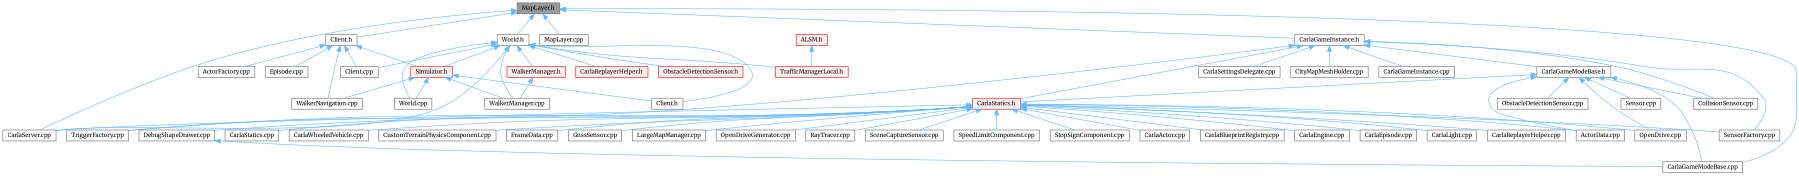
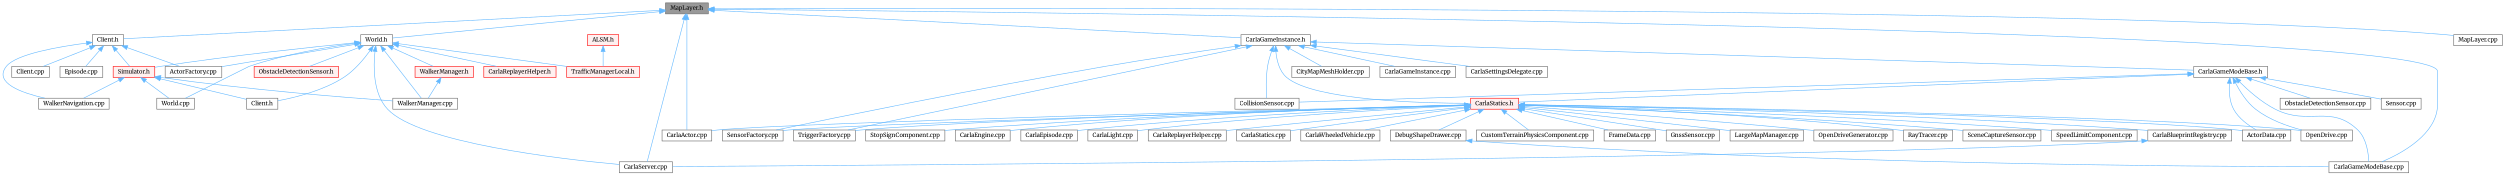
  digraph {
    fontname=Merriweather
    node [color=grey40 fillcolor=white fontname=Merriweather fontsize=10 shape=box style=filled]
    edge [color=steelblue1 dir=back fontname=Merriweather fontsize=10 labelfontname=Helvetica labelfontsize=10 style=solid]
    n1 [color=gray40 fillcolor=grey60 fontcolor=black height=0.2 label="MapLayer.h" width=0.4]
    n2 [height=0.2 label="CarlaActor.cpp" width=0.4]
    n3 [height=0.2 label="CarlaGameInstance.h" width=0.4]
    n4 [height=0.2 label="CarlaGameModeBase.cpp" width=0.4]
    n5 [height=0.2 label="CarlaServer.cpp" width=0.4]
    n6 [height=0.2 label="Client.h" width=0.4]
    n7 [height=0.2 label="MapLayer.cpp" width=0.4]
    n8 [height=0.2 label="World.h" width=0.4]
    n9 [height=0.2 label="CarlaGameInstance.cpp" width=0.4]
    n10 [height=0.2 label="CarlaGameModeBase.h" width=0.4]
    n11 [color=red fillcolor="#FFF0F0" height=0.2 label="CarlaStatics.h" width=0.4]
    n12 [height=0.2 label="SensorFactory.cpp" width=0.4]
    n13 [height=0.2 label="TriggerFactory.cpp" width=0.4]
    n14 [height=0.2 label="CollisionSensor.cpp" width=0.4]
    n15 [height=0.2 label="CarlaSettingsDelegate.cpp" width=0.4]
    n16 [height=0.2 label="CityMapMeshHolder.cpp" width=0.4]
    n17 [height=0.2 label="ActorFactory.cpp" width=0.4]
    n18 [height=0.2 label="Client.cpp" width=0.4]
    n19 [height=0.2 label="Episode.cpp" width=0.4]
    n20 [color=red fillcolor="#FFF0F0" height=0.2 label="Simulator.h" width=0.4]
    n21 [height=0.2 label="WalkerNavigation.cpp" width=0.4]
    n22 [height=0.2 label="Client.h" width=0.4]
    n23 [height=0.2 label="WalkerManager.cpp" width=0.4]
    n24 [height=0.2 label="World.cpp" width=0.4]
    n25 [color=red fillcolor="#FFF0F0" height=0.2 label="TrafficManagerLocal.h" width=0.4]
    n26 [color=red fillcolor="#FFF0F0" height=0.2 label="CarlaReplayerHelper.h" width=0.4]
    n27 [color=red fillcolor="#FFF0F0" height=0.2 label="ObstacleDetectionSensor.h" width=0.4]
    n28 [color=red fillcolor="#FFF0F0" height=0.2 label="WalkerManager.h" width=0.4]
    n29 [height=0.2 label="ObstacleDetectionSensor.cpp" width=0.4]
    n30 [height=0.2 label="ActorData.cpp" width=0.4]
    n31 [height=0.2 label="OpenDrive.cpp" width=0.4]
    n32 [height=0.2 label="Sensor.cpp" width=0.4]
    n33 [height=0.2 label="CarlaBlueprintRegistry.cpp" width=0.4]
    n34 [height=0.2 label="CarlaEngine.cpp" width=0.4]
    n35 [height=0.2 label="CarlaEpisode.cpp" width=0.4]
    n36 [height=0.2 label="CarlaLight.cpp" width=0.4]
    n37 [height=0.2 label="CarlaReplayerHelper.cpp" width=0.4]
    n38 [height=0.2 label="CarlaStatics.cpp" width=0.4]
    n39 [height=0.2 label="CarlaWheeledVehicle.cpp" width=0.4]
    n40 [height=0.2 label="CustomTerrainPhysicsComponent.cpp" width=0.4]
    n41 [height=0.2 label="DebugShapeDrawer.cpp" width=0.4]
    n42 [height=0.2 label="FrameData.cpp" width=0.4]
    n43 [height=0.2 label="GnssSensor.cpp" width=0.4]
    n44 [height=0.2 label="LargeMapManager.cpp" width=0.4]
    n45 [height=0.2 label="OpenDriveGenerator.cpp" width=0.4]
    n46 [height=0.2 label="RayTracer.cpp" width=0.4]
    n47 [height=0.2 label="SceneCaptureSensor.cpp" width=0.4]
    n48 [height=0.2 label="SpeedLimitComponent.cpp" width=0.4]
    n49 [height=0.2 label="StopSignComponent.cpp" width=0.4]
    n50 [color=red fillcolor="#FFF0F0" height=0.2 label="ALSM.h" width=0.4]
+   n1 -> n2
    n1 -> n3
    n1 -> n4
    n1 -> n5
    n1 -> n6
    n1 -> n7
    n1 -> n8
    n3 -> n9
    n3 -> n10
    n3 -> n11
    n3 -> n12
    n3 -> n13
    n3 -> n14
    n3 -> n15
    n3 -> n16
    n6 -> n17
    n6 -> n18
    n6 -> n19
    n6 -> n20
    n6 -> n21
    n8 -> n5
-   n8 -> n18
+   n8 -> n17
    n8 -> n20
    n8 -> n22
    n8 -> n23
    n8 -> n24
    n8 -> n25
    n8 -> n26
    n8 -> n27
    n8 -> n28
    n10 -> n4
    n10 -> n11
    n10 -> n14
    n10 -> n29
    n10 -> n30
    n10 -> n31
    n10 -> n32
    n11 -> n2
-   n11 -> n5
+   n33 -> n5
    n11 -> n12
    n11 -> n13
    n11 -> n30
    n11 -> n31
    n11 -> n33
    n11 -> n34
    n11 -> n35
    n11 -> n36
    n11 -> n37
    n11 -> n38
    n11 -> n39
    n11 -> n40
    n11 -> n41
    n11 -> n42
    n11 -> n43
    n11 -> n44
    n11 -> n45
    n11 -> n46
    n11 -> n47
    n11 -> n48
    n11 -> n49
    n20 -> n21
    n20 -> n22
    n20 -> n23
    n20 -> n24
    n28 -> n23
    n41 -> n4
    n50 -> n25
  }
